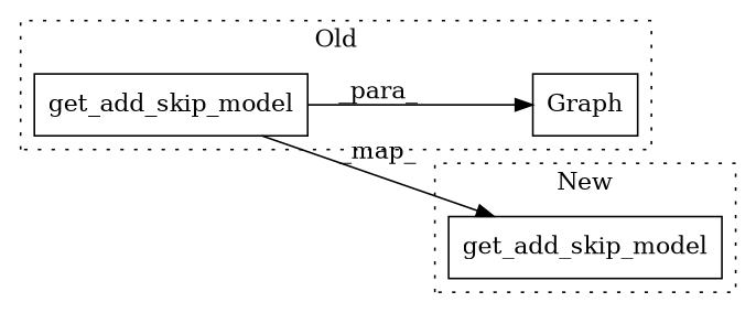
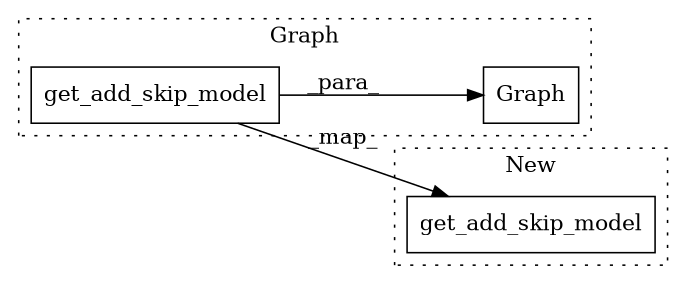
  digraph {
    rankdir=LR
    node [a=32 l=20 shape=box]
    n1 [label=get_add_skip_model s=322]
    n2 [l="6,1" label="Graph" s="316,342"]
    n3 [label=get_add_skip_model s=328]
    subgraph cluster_1 {
-     label=Old
+     label="Graph"
      style=dotted
      n1
      n2
    }
    subgraph cluster_2 {
      label=New
      style=dotted
      n3
    }
    n1 -> n2 [label=_para_]
    n1 -> n3 [label=_map_]
  }
